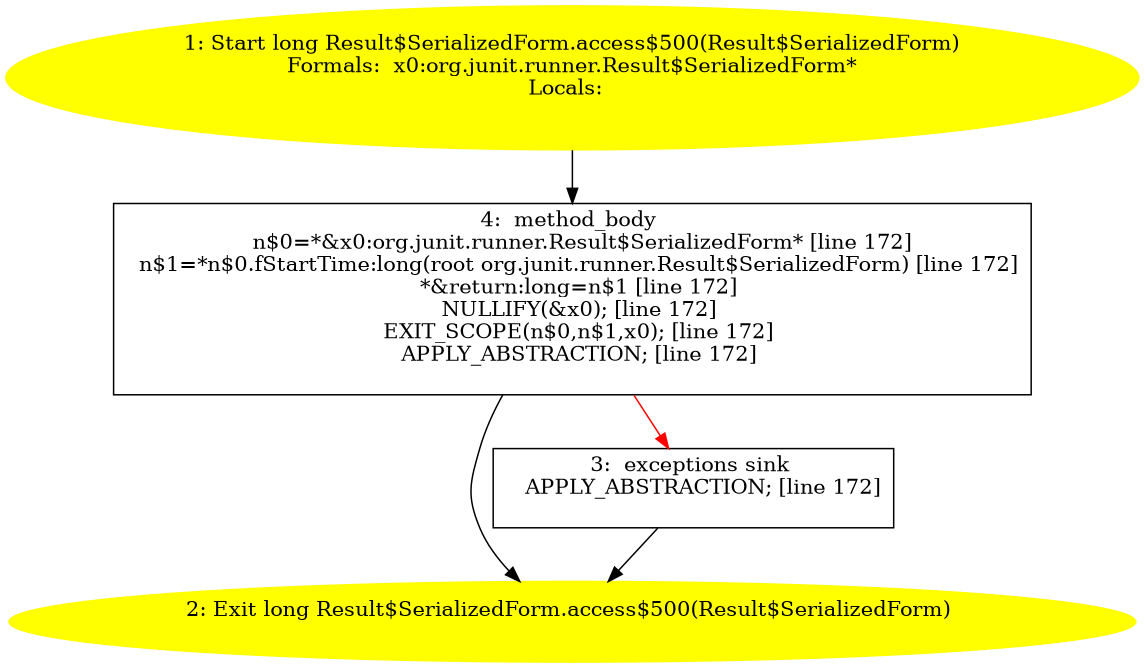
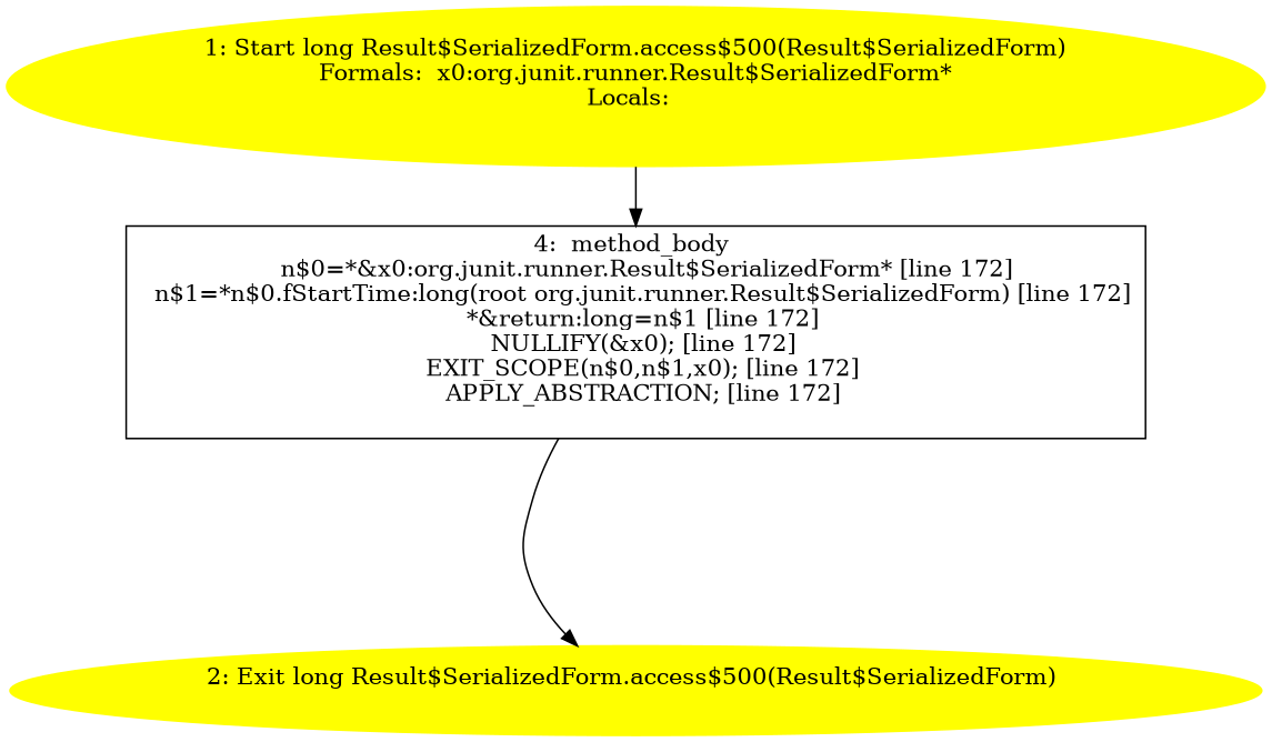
  digraph {
    n1 [color=yellow label="1: Start long Result$SerializedForm.access$500(Result$SerializedForm)\nFormals:  x0:org.junit.runner.Result$SerializedForm*\nLocals:  \n  " style=filled]
    n2 [label="4:  method_body \n   n$0=*&x0:org.junit.runner.Result$SerializedForm* [line 172]\n  n$1=*n$0.fStartTime:long(root org.junit.runner.Result$SerializedForm) [line 172]\n  *&return:long=n$1 [line 172]\n  NULLIFY(&x0); [line 172]\n  EXIT_SCOPE(n$0,n$1,x0); [line 172]\n  APPLY_ABSTRACTION; [line 172]\n " shape=box]
    n3 [color=yellow label="2: Exit long Result$SerializedForm.access$500(Result$SerializedForm) \n  " style=filled]
-   n4 [label="3:  exceptions sink \n   APPLY_ABSTRACTION; [line 172]\n " shape=box]
    n1 -> n2
    n2 -> n3
-   n2 -> n4 [color=red]
-   n4 -> n3
  }
